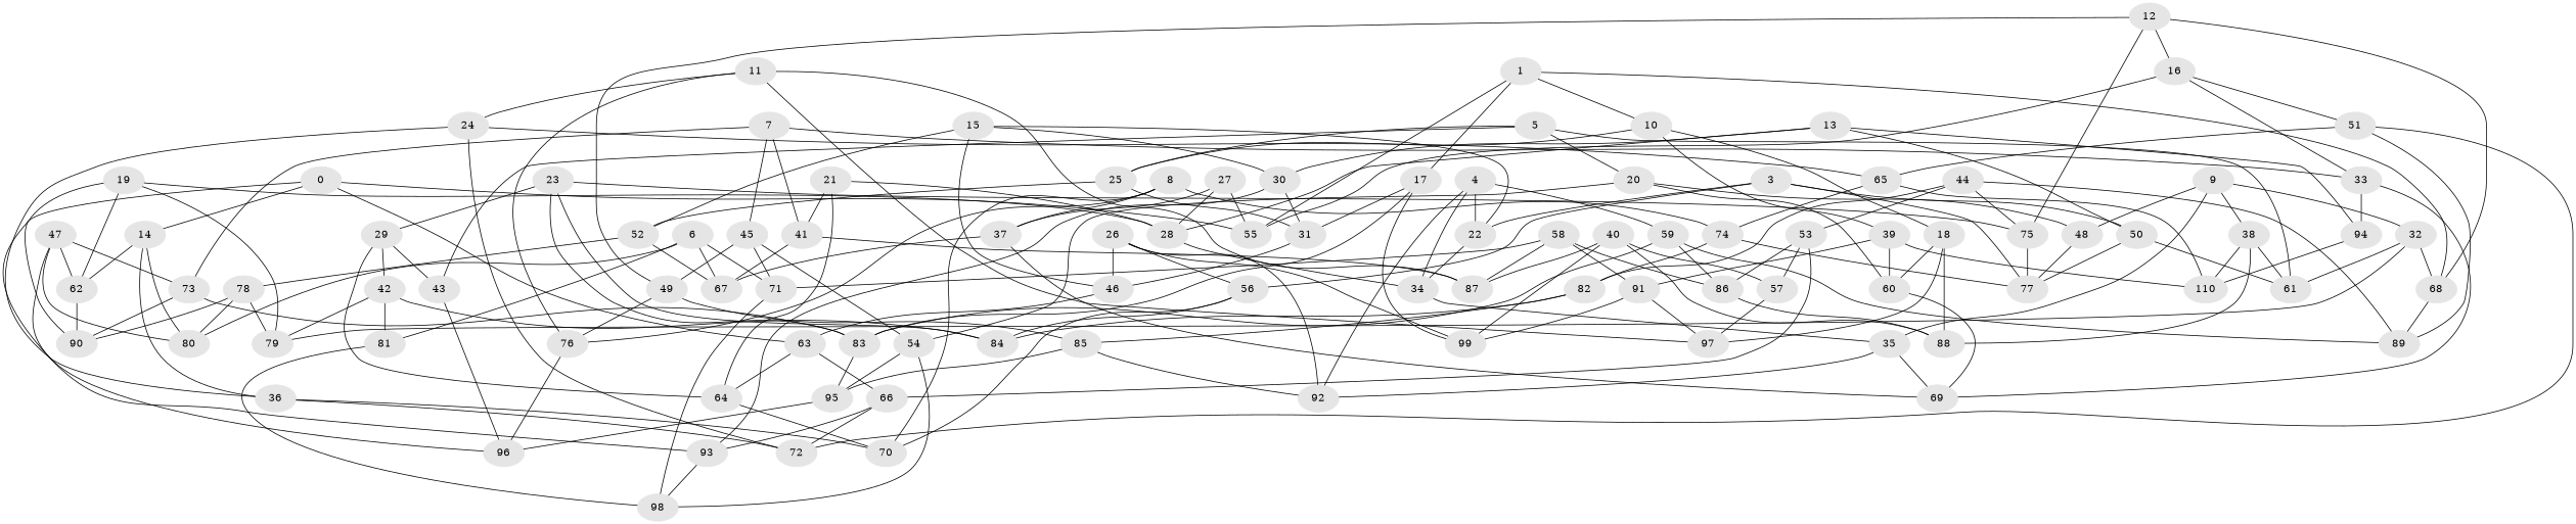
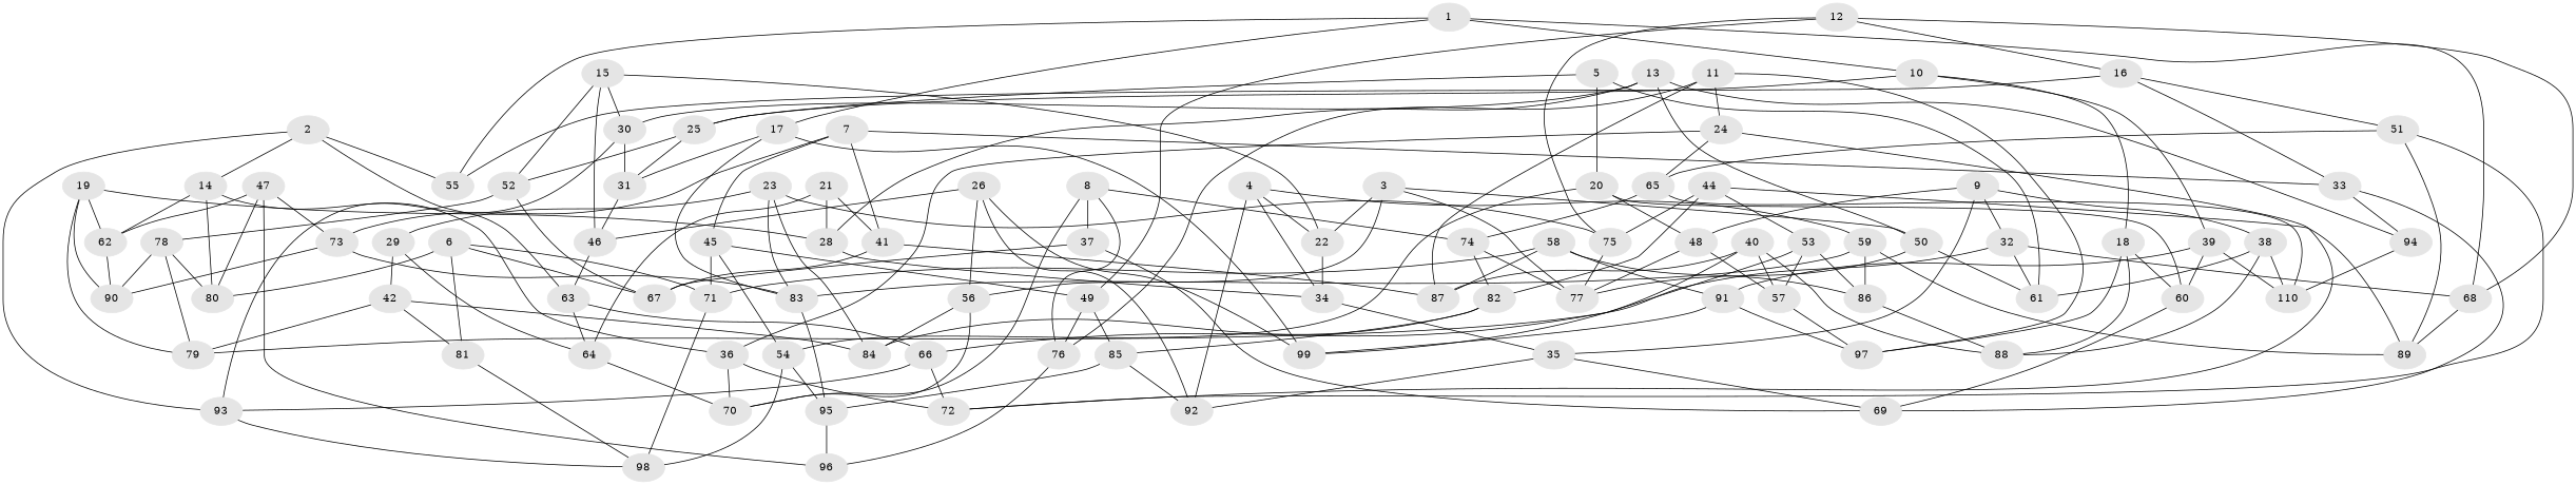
  graph {
    node [color=gray90 style=filled]
    1
    10
    17
    55
    68
    25
    18
    39
    31
    99
    83
    89
-   2 [label=0]
+   2
    14
    63
    93
    80
    36
    62
    64
    66
    98
    3
    22
    50
    56
    77
    34
    61
    70
    84
    81
    4
    59
    92
    35
    86
    5
    20
-   43
    48
    60
    54
    52
    96
    6
    67
    71
    7
    33
    41
    45
    73
    94
    69
    87
    49
    90
    8
    37
    74
    76
    82
    9
    32
    38
    79
    88
    n69 [label=110]
    57
    97
    91
    11
    24
    65
    72
    12
    16
    75
    51
    85
    13
    28
    30
    15
    46
    78
    19
    95
    21
    23
    29
    42
    26
-   27
    40
    44
    53
    47
    58
    1 -- 10
    1 -- 17
    1 -- 55
    1 -- 68
    10 -- 25
    10 -- 18
    10 -- 39
    17 -- 31
    17 -- 99
    17 -- 83
    68 -- 89
    25 -- 31
    25 -- 52
    18 -- 60
    18 -- 88
    18 -- 97
    39 -- 60
    39 -- n69
    39 -- 91
    31 -- 46
    83 -- 95
    2 -- 55
    2 -- 14
    2 -- 63
    2 -- 93
    14 -- 80
    14 -- 36
    14 -- 62
    63 -- 64
    63 -- 66
    93 -- 98
    36 -- 70
    36 -- 72
    62 -- 90
    64 -- 70
    66 -- 93
    66 -- 72
    3 -- 22
    3 -- 50
    3 -- 56
    3 -- 77
    22 -- 34
    50 -- 77
    50 -- 61
    56 -- 70
    56 -- 84
    34 -- 35
    81 -- 98
    4 -- 22
    4 -- 34
    4 -- 59
    4 -- 92
    59 -- 83
    59 -- 89
    59 -- 86
    35 -- 92
    35 -- 69
    86 -- 88
    5 -- 25
    5 -- 61
    5 -- 20
-   5 -- 43
    20 -- 48
    20 -- 60
    20 -- 54
-   43 -- 96
    48 -- 77
+   48 -- 57
    60 -- 69
    54 -- 98
    54 -- 95
    52 -- 67
    52 -- 78
    6 -- 80
    6 -- 81
    6 -- 67
    6 -- 71
    71 -- 98
    7 -- 33
    7 -- 41
    7 -- 45
    7 -- 73
    33 -- 94
    33 -- 69
    41 -- 67
    41 -- 87
    45 -- 54
    45 -- 71
    45 -- 49
    73 -- 83
    73 -- 90
    94 -- n69
    49 -- 76
    49 -- 85
    8 -- 70
    8 -- 37
    8 -- 74
    8 -- 76
    37 -- 67
    37 -- 69
    74 -- 77
    74 -- 82
    76 -- 96
    82 -- 84
    82 -- 85
    9 -- 35
    9 -- 48
    9 -- 32
    9 -- 38
    32 -- 68
    32 -- 61
    32 -- 79
    38 -- 61
    38 -- 88
    38 -- n69
    57 -- 97
    91 -- 99
    91 -- 97
    11 -- 87
    11 -- 76
    11 -- 97
    11 -- 24
    24 -- 36
    24 -- 65
    24 -- 72
    65 -- 74
    65 -- n69
    12 -- 68
    12 -- 49
    12 -- 16
    12 -- 75
    16 -- 55
    16 -- 33
    16 -- 51
    75 -- 77
    51 -- 89
    51 -- 65
    51 -- 72
    85 -- 92
    85 -- 95
    13 -- 50
    13 -- 94
    13 -- 28
    13 -- 30
    28 -- 34
    30 -- 31
    30 -- 93
    15 -- 22
    15 -- 52
    15 -- 30
    15 -- 46
    46 -- 63
    78 -- 80
    78 -- 90
    78 -- 79
    19 -- 62
    19 -- 90
    19 -- 79
    19 -- 28
    95 -- 96
    21 -- 64
    21 -- 41
    21 -- 28
    23 -- 83
    23 -- 84
    23 -- 75
    23 -- 29
    29 -- 64
-   29 -- 43
    29 -- 42
    42 -- 84
    42 -- 81
    42 -- 79
    26 -- 99
    26 -- 56
    26 -- 92
    26 -- 46
-   27 -- 55
-   27 -- 37
-   27 -- 28
    40 -- 99
    40 -- 87
    40 -- 88
    40 -- 57
    44 -- 89
    44 -- 82
    44 -- 75
    44 -- 53
    53 -- 66
    53 -- 86
    53 -- 57
    47 -- 80
    47 -- 62
    47 -- 96
    47 -- 73
    58 -- 86
    58 -- 71
    58 -- 87
    58 -- 91
  }
